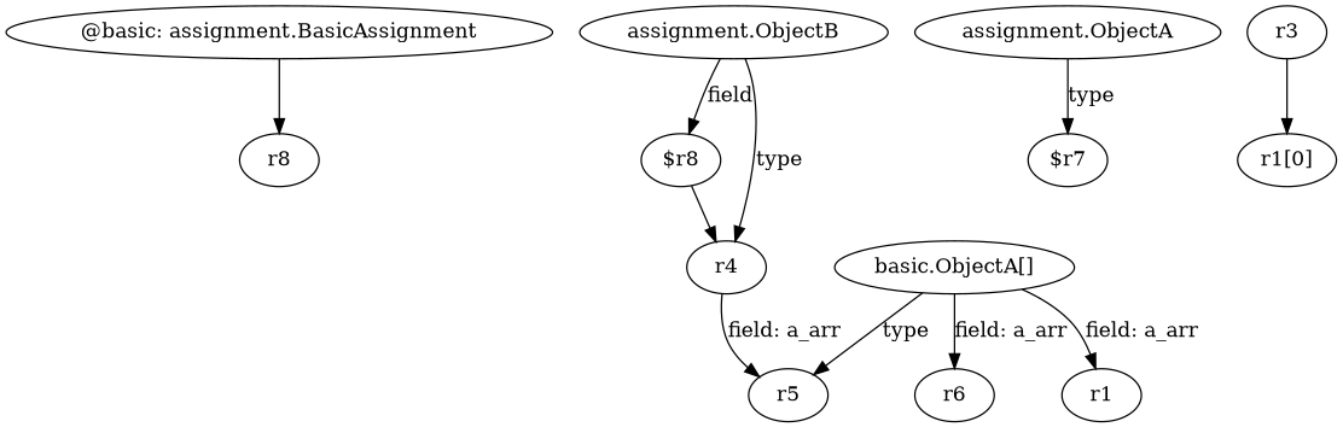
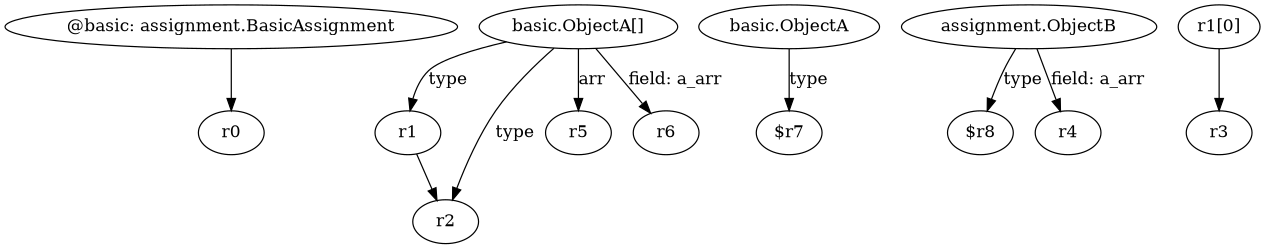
  digraph {
    n1 [label="@basic: assignment.BasicAssignment"]
-   n2 [label=r8]
+   n2 [label=r0]
    n3 [label=r1]
-   n5 [label="assignment.ObjectA"]
+   n4 [label=r2]
+   n5 [label="basic.ObjectA"]
    n6 [label="$r7"]
    n7 [label="$r8"]
    n8 [label=r4]
    n9 [label=r5]
    n10 [label="assignment.ObjectB"]
    n11 [label="basic.ObjectA[]"]
    n12 [label=r6]
    n13 [label="r1[0]"]
    n14 [label=r3]
    n1 -> n2
+   n3 -> n4
    n5 -> n6 [label=type]
-   n7 -> n8
-   n8 -> n9 [label="field: a_arr"]
-   n10 -> n7 [label=field]
-   n10 -> n8 [label=type]
-   n11 -> n3 [label="field: a_arr"]
-   n11 -> n9 [label=type]
+   n10 -> n7 [label=type]
+   n10 -> n8 [label="field: a_arr"]
+   n11 -> n3 [label=type]
+   n11 -> n4 [label=type]
+   n11 -> n9 [label=arr]
    n11 -> n12 [label="field: a_arr"]
-   n14 -> n13
+   n13 -> n14
  }
